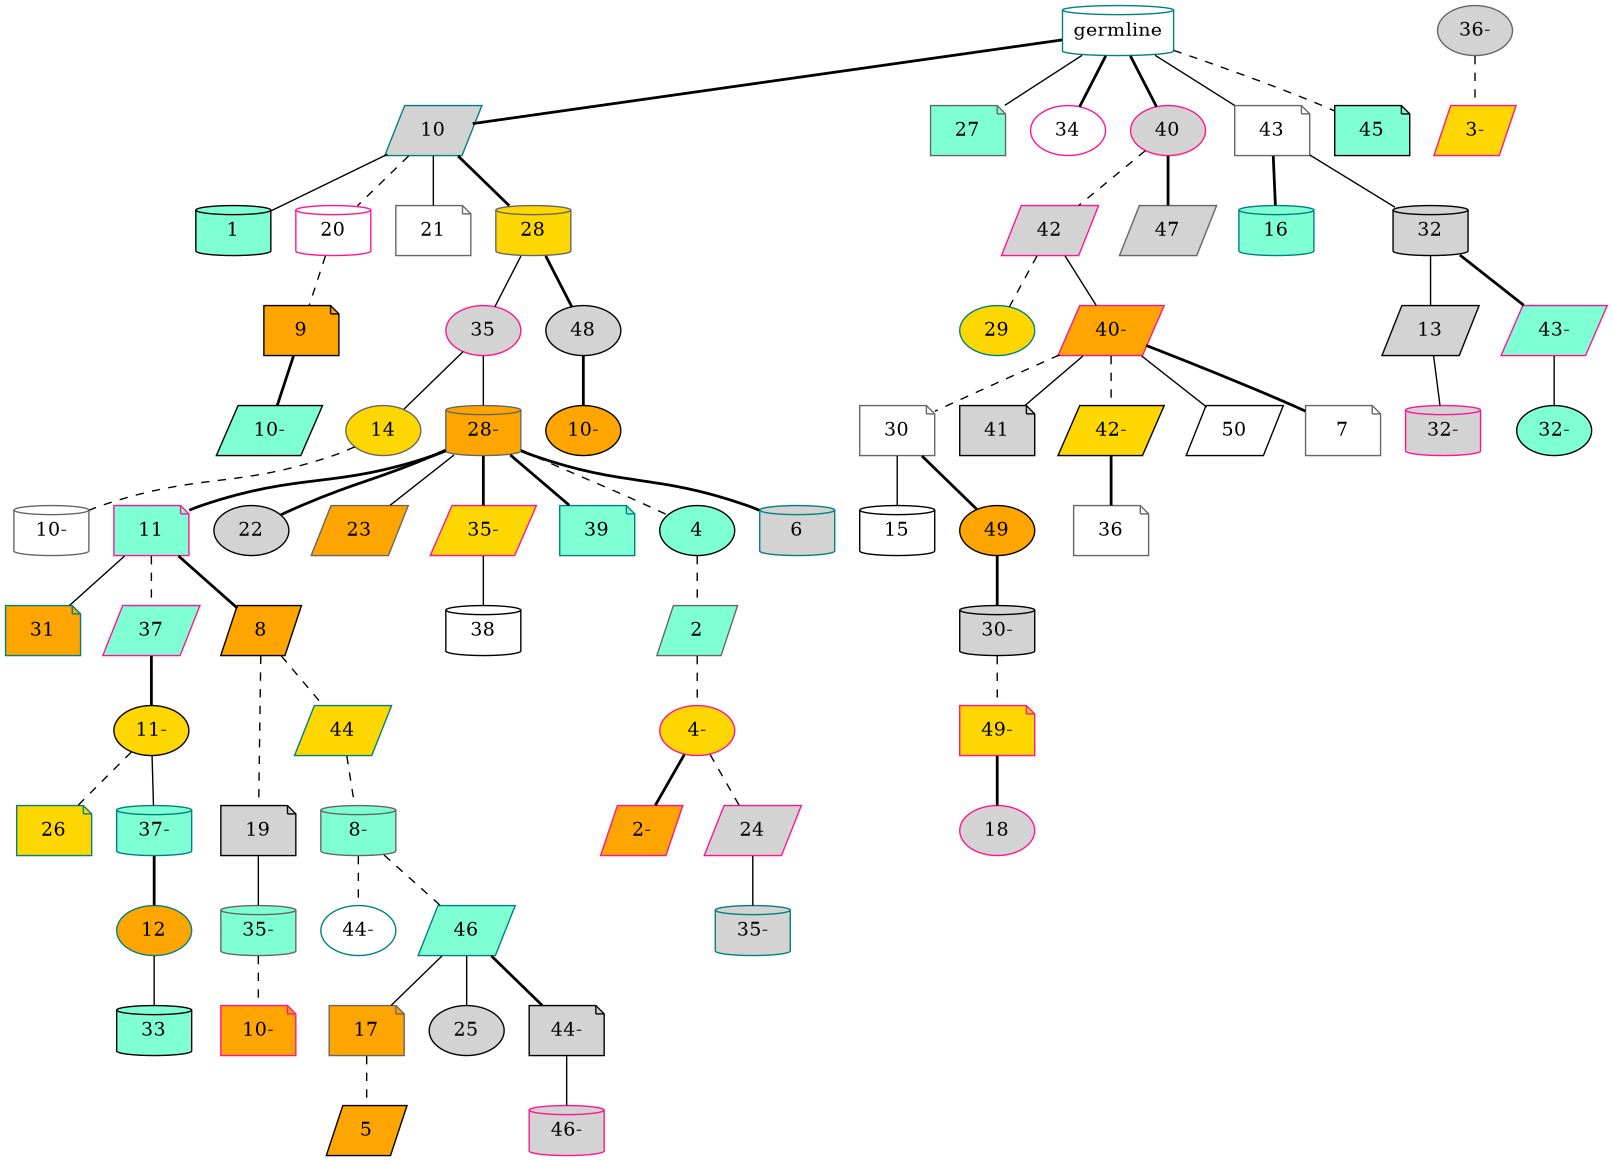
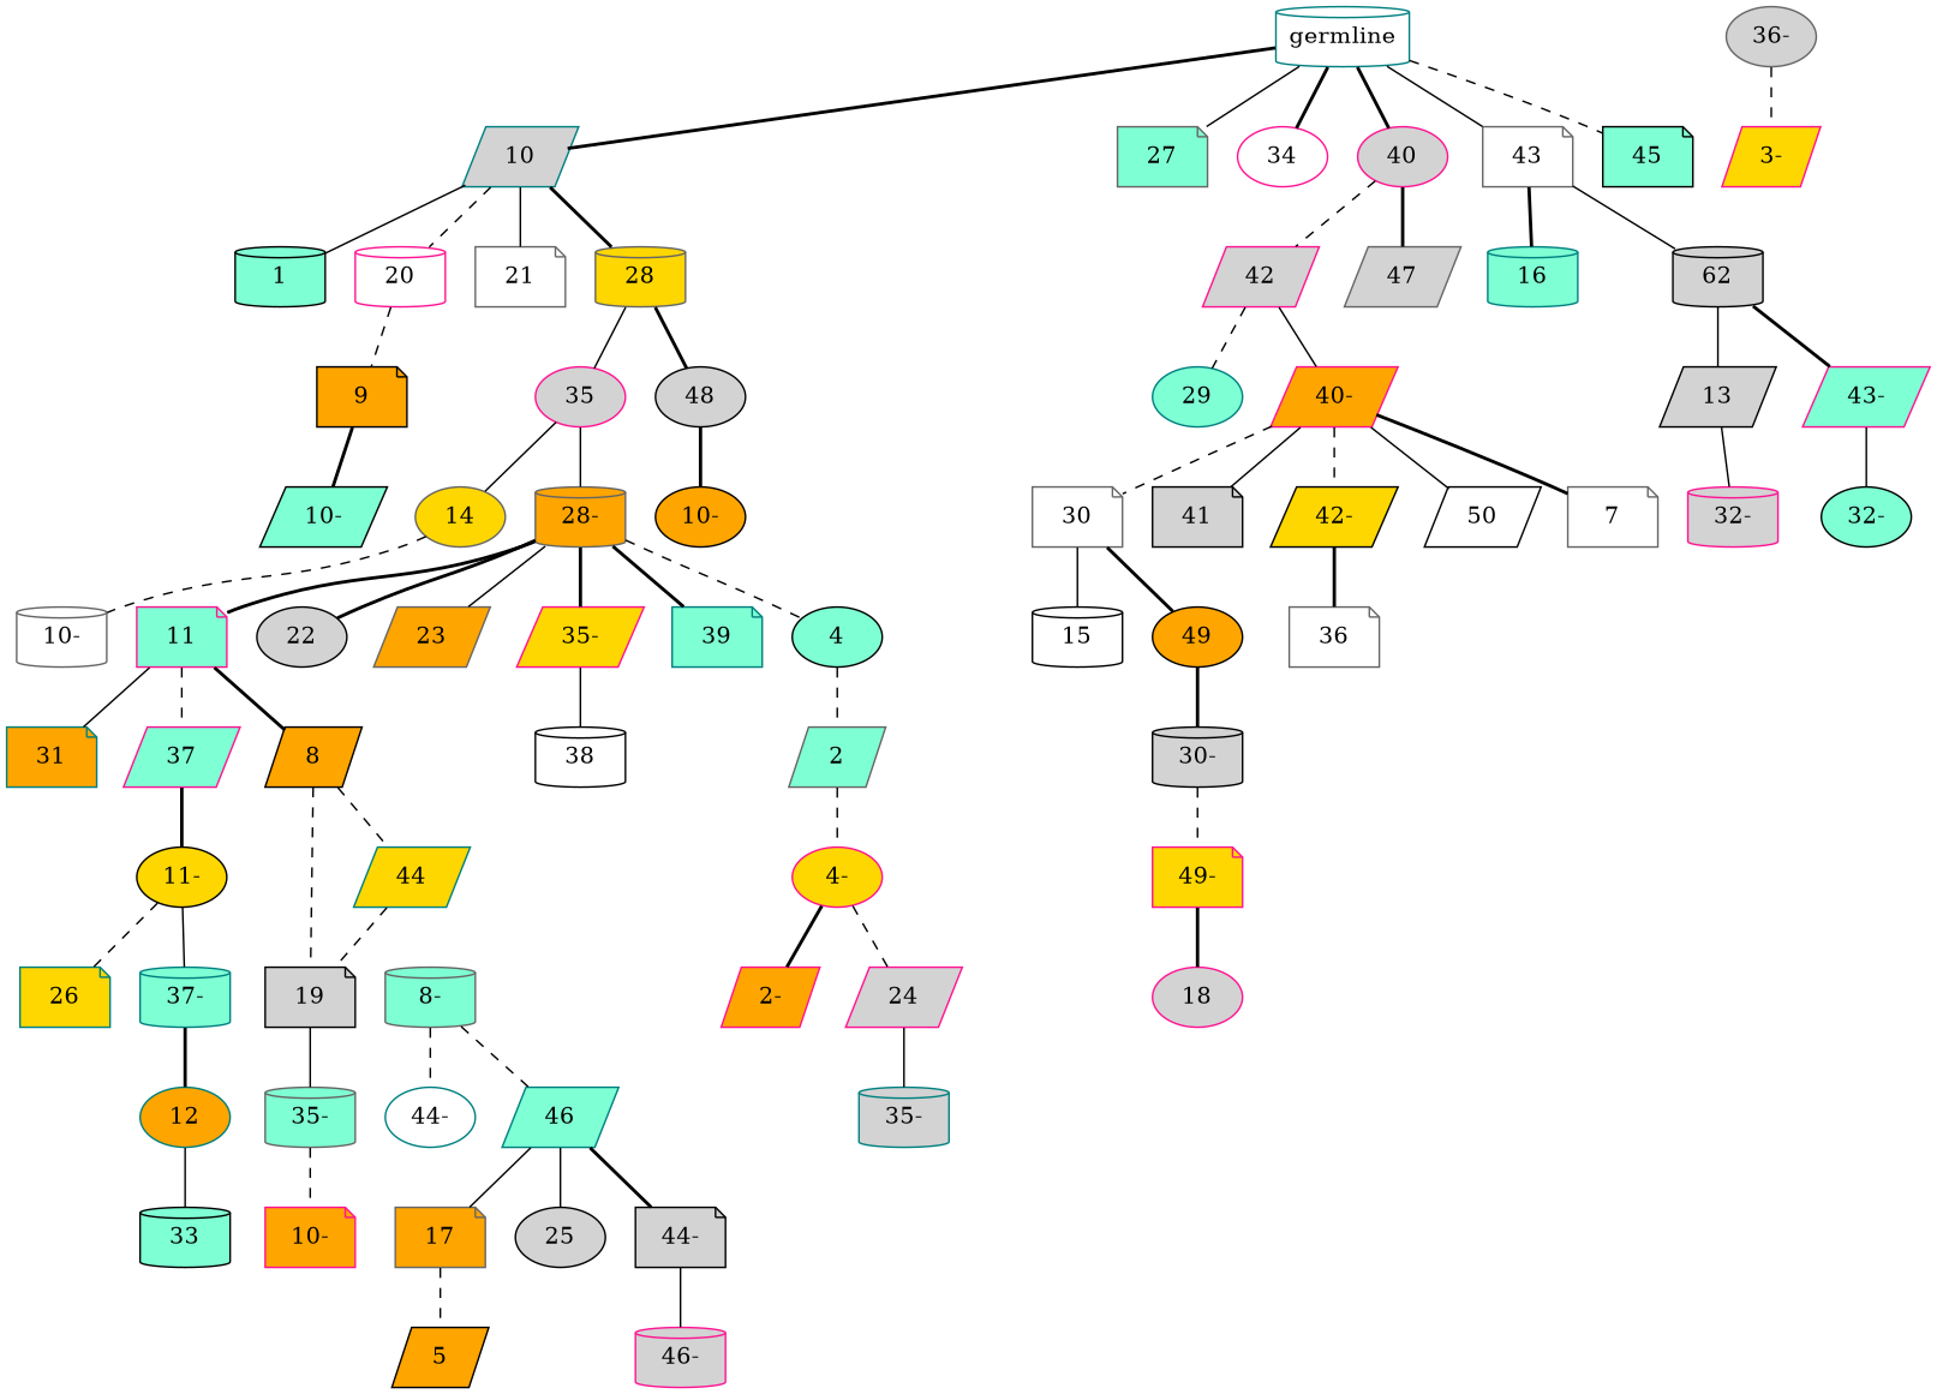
  graph {
    node [color=black fillcolor=lightgrey shape=parallelogram style=filled]
    edge [style=bold]
    n1 [color=teal fillcolor=white label=germline shape=cylinder]
    n2 [color=teal label=10]
    n3 [color=gray40 fillcolor=aquamarine label=27 shape=note]
    n4 [color=deeppink fillcolor=white label=34 shape=ellipse]
    n5 [color=deeppink label=40 shape=ellipse]
    n6 [color=gray40 fillcolor=white label=43 shape=note]
    n7 [fillcolor=aquamarine label=45 shape=note]
    n8 [fillcolor=aquamarine label=1 shape=cylinder]
    n9 [color=deeppink fillcolor=white label=20 shape=cylinder]
    n10 [color=gray40 fillcolor=white label=21 shape=note]
    n11 [color=gray40 fillcolor=gold label=28 shape=cylinder]
    n12 [color=deeppink label=42]
    n13 [color=gray40 label=47]
    n14 [color=teal fillcolor=aquamarine label=16 shape=cylinder]
-   n15 [label=32 shape=cylinder]
+   n15 [label=62 shape=cylinder]
    n16 [fillcolor=orange label=9 shape=note]
    n17 [color=deeppink label=35 shape=ellipse]
    n18 [label=48 shape=ellipse]
    n19 [fillcolor=aquamarine label="10-"]
    n20 [color=gray40 fillcolor=gold label=14 shape=ellipse]
    n21 [color=gray40 fillcolor=orange label="28-" shape=cylinder]
    n22 [fillcolor=orange label="10-" shape=ellipse]
    n23 [color=gray40 fillcolor=white label="10-" shape=cylinder]
    n24 [color=deeppink fillcolor=aquamarine label=11 shape=note]
    n25 [label=22 shape=ellipse]
    n26 [color=gray40 fillcolor=orange label=23]
    n27 [color=deeppink fillcolor=gold label="35-"]
    n28 [color=teal fillcolor=aquamarine label=39 shape=note]
    n29 [fillcolor=aquamarine label=4 shape=ellipse]
-   n30 [color=teal label=6 shape=cylinder]
    n31 [color=teal fillcolor=orange label=31 shape=note]
    n32 [color=deeppink fillcolor=aquamarine label=37]
    n33 [fillcolor=orange label=8]
    n34 [fillcolor=white label=38 shape=cylinder]
    n35 [color=gray40 fillcolor=aquamarine label=2]
    n36 [fillcolor=gold label="11-" shape=ellipse]
    n37 [label=19 shape=note]
    n38 [color=teal fillcolor=gold label=44]
    n39 [color=teal fillcolor=gold label=26 shape=note]
    n40 [color=teal fillcolor=aquamarine label="37-" shape=cylinder]
    n41 [color=teal fillcolor=orange label=12 shape=ellipse]
    n42 [fillcolor=aquamarine label=33 shape=cylinder]
    n43 [color=gray40 fillcolor=aquamarine label="35-" shape=cylinder]
    n44 [color=gray40 fillcolor=aquamarine label="8-" shape=cylinder]
    n45 [color=deeppink fillcolor=orange label="10-" shape=note]
    n46 [color=teal fillcolor=white label="44-" shape=ellipse]
    n47 [color=teal fillcolor=aquamarine label=46]
    n48 [color=gray40 fillcolor=orange label=17 shape=note]
    n49 [label=25 shape=ellipse]
    n50 [label="44-" shape=note]
    n51 [fillcolor=orange label=5]
    n52 [color=deeppink label="46-" shape=cylinder]
    n53 [color=deeppink fillcolor=gold label="4-" shape=ellipse]
    n54 [color=deeppink fillcolor=orange label="2-"]
    n55 [color=deeppink label=24]
    n56 [color=teal label="35-" shape=cylinder]
-   n57 [color=teal fillcolor=gold label=29 shape=ellipse]
+   n57 [color=teal fillcolor=aquamarine label=29 shape=ellipse]
    n58 [color=deeppink fillcolor=orange label="40-"]
    n59 [color=gray40 fillcolor=white label=30 shape=note]
    n60 [label=41 shape=note]
    n61 [fillcolor=gold label="42-"]
    n62 [fillcolor=white label=50]
    n63 [color=gray40 fillcolor=white label=7 shape=note]
    n64 [fillcolor=white label=15 shape=cylinder]
    n65 [fillcolor=orange label=49 shape=ellipse]
    n66 [color=gray40 fillcolor=white label=36 shape=note]
    n67 [label="30-" shape=cylinder]
    n68 [color=deeppink fillcolor=gold label="49-" shape=note]
    n69 [color=deeppink label=18 shape=ellipse]
    n70 [color=gray40 label="36-" shape=ellipse]
    n71 [color=deeppink fillcolor=gold label="3-"]
    n72 [label=13]
    n73 [color=deeppink fillcolor=aquamarine label="43-"]
    n74 [color=deeppink label="32-" shape=cylinder]
    n75 [fillcolor=aquamarine label="32-" shape=ellipse]
    n1 -- n2
    n1 -- n3 [style=solid]
    n1 -- n4
    n1 -- n5
    n1 -- n6 [style=solid]
    n1 -- n7 [style=dashed]
    n2 -- n8 [style=solid]
    n2 -- n9 [style=dashed]
    n2 -- n10 [style=solid]
    n2 -- n11
    n5 -- n12 [style=dashed]
    n5 -- n13
    n6 -- n14
    n6 -- n15 [style=solid]
    n9 -- n16 [style=dashed]
    n11 -- n17 [style=solid]
    n11 -- n18
    n12 -- n57 [style=dashed]
    n12 -- n58 [style=solid]
    n15 -- n72 [style=solid]
    n15 -- n73
    n16 -- n19
    n17 -- n20 [style=solid]
    n17 -- n21 [style=solid]
    n18 -- n22
    n20 -- n23 [style=dashed]
    n21 -- n24
    n21 -- n25
    n21 -- n26 [style=solid]
    n21 -- n27
    n21 -- n28
    n21 -- n29 [style=dashed]
-   n21 -- n30
    n24 -- n31 [style=solid]
    n24 -- n32 [style=dashed]
    n24 -- n33
    n27 -- n34 [style=solid]
    n29 -- n35 [style=dashed]
    n32 -- n36
    n33 -- n37 [style=dashed]
    n33 -- n38 [style=dashed]
    n35 -- n53 [style=dashed]
    n36 -- n39 [style=dashed]
    n36 -- n40 [style=solid]
    n37 -- n43 [style=solid]
-   n38 -- n44 [style=dashed]
+   n38 -- n37 [style=dashed]
    n40 -- n41
    n41 -- n42 [style=solid]
    n43 -- n45 [style=dashed]
    n44 -- n46 [style=dashed]
    n44 -- n47 [style=dashed]
    n47 -- n48 [style=solid]
    n47 -- n49 [style=solid]
    n47 -- n50
    n48 -- n51 [style=dashed]
    n50 -- n52 [style=solid]
    n53 -- n54
    n53 -- n55 [style=dashed]
    n55 -- n56 [style=solid]
    n58 -- n59 [style=dashed]
    n58 -- n60 [style=solid]
    n58 -- n61 [style=dashed]
    n58 -- n62 [style=solid]
    n58 -- n63
    n59 -- n64 [style=solid]
    n59 -- n65
    n61 -- n66
    n65 -- n67
    n67 -- n68 [style=dashed]
    n68 -- n69
    n70 -- n71 [style=dashed]
    n72 -- n74 [style=solid]
    n73 -- n75 [style=solid]
  }
